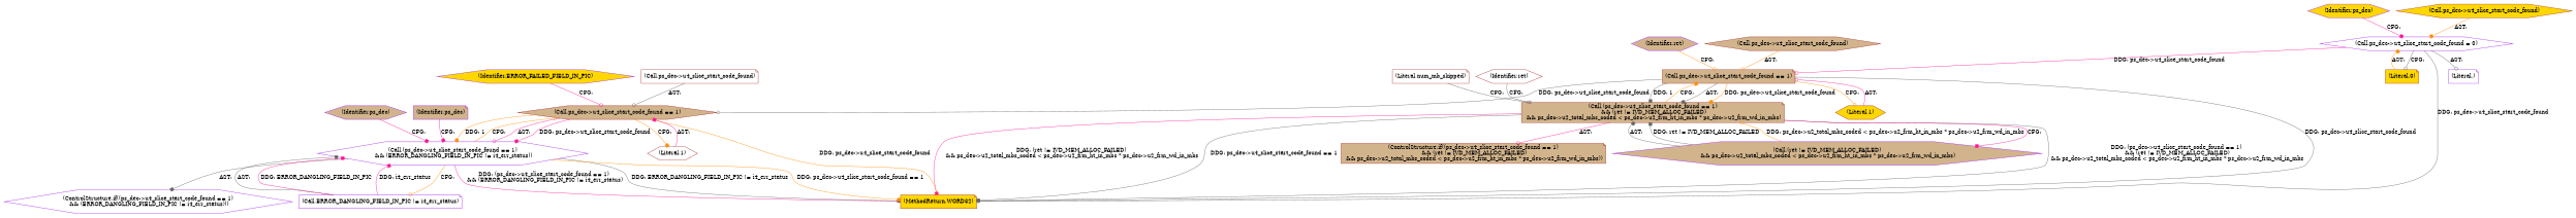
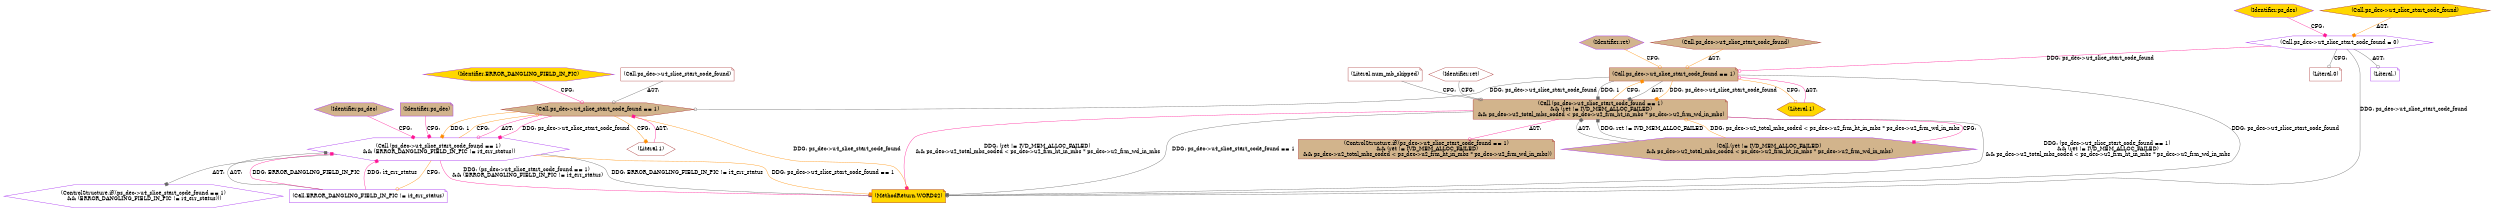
  digraph {
    node [color=brown fillcolor=white shape=hexagon style=filled]
    edge [arrowhead=box color=gray40]
    n1 [color=purple label="(Call,ps_dec->u4_slice_start_code_found = 0)"]
    n2 [fillcolor=tan label="(Call,ps_dec->u4_slice_start_code_found == 1)" shape=note]
    n3 [color=purple label="(Literal,)" shape=note]
-   n4 [fillcolor=gold label="(Literal,0)" shape=note]
+   n4 [label="(Literal,0)" shape=note]
    n5 [fillcolor=gold label="(MethodReturn,WORD32)" shape=note]
    n6 [fillcolor=tan label="(Call,(ps_dec->u4_slice_start_code_found == 1)\n && (ret != IVD_MEM_ALLOC_FAILED)\n && ps_dec->u2_total_mbs_coded < ps_dec->u2_frm_ht_in_mbs * ps_dec->u2_frm_wd_in_mbs)" shape=note]
    n7 [fillcolor=tan label="(Call,ps_dec->u4_slice_start_code_found == 1)"]
    n8 [fillcolor=gold label="(Literal,1)"]
    n9 [fillcolor=tan label="(ControlStructure,if((ps_dec->u4_slice_start_code_found == 1)\n && (ret != IVD_MEM_ALLOC_FAILED)\n && ps_dec->u2_total_mbs_coded < ps_dec->u2_frm_ht_in_mbs * ps_dec->u2_frm_wd_in_mbs))" shape=note]
    n10 [color=purple fillcolor=tan label="(Call,(ret != IVD_MEM_ALLOC_FAILED)\n && ps_dec->u2_total_mbs_coded < ps_dec->u2_frm_ht_in_mbs * ps_dec->u2_frm_wd_in_mbs)"]
    n11 [color=purple label="(Call,(ps_dec->u4_slice_start_code_found == 1)\n && (ERROR_DANGLING_FIELD_IN_PIC != i4_err_status))"]
    n12 [label="(Literal,1)"]
    n13 [color=purple label="(ControlStructure,if((ps_dec->u4_slice_start_code_found == 1)\n && (ERROR_DANGLING_FIELD_IN_PIC != i4_err_status)))"]
    n14 [color=purple label="(Call,ERROR_DANGLING_FIELD_IN_PIC != i4_err_status)" shape=note]
    n15 [fillcolor=tan label="(Call,ps_dec->u4_slice_start_code_found)"]
    n16 [label="(Identifier,ret)"]
    n17 [label="(Literal,num_mb_skipped)" shape=note]
-   n18 [color=purple fillcolor=gold label="(Identifier,ERROR_FAILED_FIELD_IN_PIC)"]
+   n18 [color=purple fillcolor=gold label="(Identifier,ERROR_DANGLING_FIELD_IN_PIC)"]
    n19 [label="(Call,ps_dec->u4_slice_start_code_found)" shape=note]
    n20 [color=purple fillcolor=gold label="(Identifier,ps_dec)"]
    n21 [color=purple fillcolor=tan label="(Identifier,ps_dec)"]
    n22 [color=purple fillcolor=tan label="(Identifier,ret)"]
    n23 [fillcolor=gold label="(Call,ps_dec->u4_slice_start_code_found)"]
    n24 [color=purple fillcolor=tan label="(Identifier,ps_dec)" shape=note]
    n1 -> n2 [arrowhead=odot color=deeppink label="DDG: ps_dec->u4_slice_start_code_found"]
    n1 -> n3 [arrowhead=odot label="AST: "]
    n1 -> n4 [arrowhead=odot label="CFG: "]
    n1 -> n5 [arrowhead=odot label="DDG: ps_dec->u4_slice_start_code_found"]
    n2 -> n5 [arrowhead=odot label="DDG: ps_dec->u4_slice_start_code_found"]
    n2 -> n6 [label="AST: "]
    n2 -> n6 [color=darkorange label="DDG: ps_dec->u4_slice_start_code_found"]
    n2 -> n6 [label="DDG: 1"]
    n2 -> n7 [arrowhead=odot label="DDG: ps_dec->u4_slice_start_code_found"]
    n2 -> n8 [arrowhead=odot color=darkorange label="CFG: "]
-   n4 -> n1 [color=darkorange label="AST: "]
    n6 -> n2 [color=darkorange label="CFG: "]
    n6 -> n5 [color=deeppink label="DDG: (ret != IVD_MEM_ALLOC_FAILED)\n && ps_dec->u2_total_mbs_coded < ps_dec->u2_frm_ht_in_mbs * ps_dec->u2_frm_wd_in_mbs"]
    n6 -> n5 [label="DDG: ps_dec->u4_slice_start_code_found == 1"]
    n6 -> n5 [arrowhead=odot label="DDG: (ps_dec->u4_slice_start_code_found == 1)\n && (ret != IVD_MEM_ALLOC_FAILED)\n && ps_dec->u2_total_mbs_coded < ps_dec->u2_frm_ht_in_mbs * ps_dec->u2_frm_wd_in_mbs"]
    n6 -> n9 [arrowhead=odot color=deeppink label="AST: "]
    n6 -> n10 [color=deeppink label="CFG: "]
    n7 -> n5 [arrowhead=odot color=darkorange label="DDG: ps_dec->u4_slice_start_code_found"]
    n7 -> n11 [arrowhead=odot color=deeppink label="AST: "]
    n7 -> n11 [color=deeppink label="DDG: ps_dec->u4_slice_start_code_found"]
    n7 -> n11 [color=darkorange label="DDG: 1"]
    n7 -> n12 [color=darkorange label="CFG: "]
    n8 -> n2 [arrowhead=odot color=deeppink label="AST: "]
    n10 -> n6 [label="AST: "]
    n10 -> n6 [label="DDG: ret != IVD_MEM_ALLOC_FAILED"]
    n10 -> n6 [arrowhead=odot color=darkorange label="DDG: ps_dec->u2_total_mbs_coded < ps_dec->u2_frm_ht_in_mbs * ps_dec->u2_frm_wd_in_mbs"]
    n11 -> n5 [color=deeppink label="DDG: (ps_dec->u4_slice_start_code_found == 1)\n && (ERROR_DANGLING_FIELD_IN_PIC != i4_err_status)"]
    n11 -> n5 [label="DDG: ERROR_DANGLING_FIELD_IN_PIC != i4_err_status"]
    n11 -> n5 [color=darkorange label="DDG: ps_dec->u4_slice_start_code_found == 1"]
    n11 -> n7 [arrowhead=odot color=darkorange label="CFG: "]
    n11 -> n13 [label="AST: "]
    n11 -> n14 [arrowhead=odot color=darkorange label="CFG: "]
    n12 -> n7 [color=deeppink label="AST: "]
    n14 -> n11 [label="AST: "]
    n14 -> n11 [color=deeppink label="DDG: ERROR_DANGLING_FIELD_IN_PIC"]
    n14 -> n11 [color=deeppink label="DDG: i4_err_status"]
    n15 -> n2 [arrowhead=odot color=darkorange label="AST: "]
    n16 -> n6 [arrowhead=odot label="CFG: "]
    n17 -> n6 [arrowhead=odot label="CFG: "]
    n18 -> n7 [arrowhead=odot color=deeppink label="CFG: "]
    n19 -> n7 [arrowhead=odot label="AST: "]
    n20 -> n1 [color=deeppink label="CFG: "]
    n21 -> n11 [color=deeppink label="CFG: "]
    n22 -> n2 [arrowhead=odot color=darkorange label="CFG: "]
    n23 -> n1 [color=darkorange label="AST: "]
    n24 -> n11 [color=deeppink label="CFG: "]
  }
